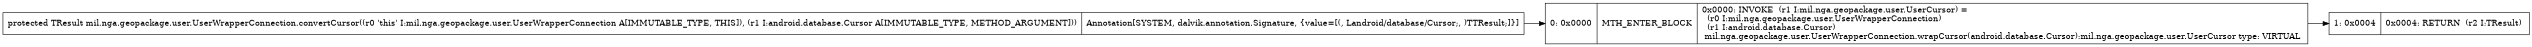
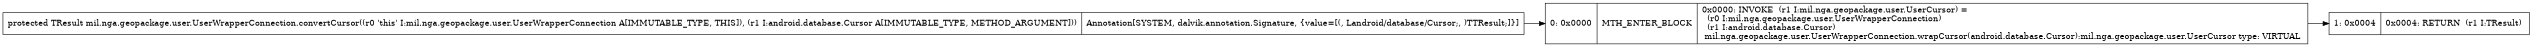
  digraph {
    rankdir=LR
    node [shape=record]
    n1 [label="{0\:\ 0x0000|MTH_ENTER_BLOCK\l|0x0000: INVOKE  (r1 I:mil.nga.geopackage.user.UserCursor) = \l  (r0 I:mil.nga.geopackage.user.UserWrapperConnection)\l  (r1 I:android.database.Cursor)\l mil.nga.geopackage.user.UserWrapperConnection.wrapCursor(android.database.Cursor):mil.nga.geopackage.user.UserCursor type: VIRTUAL \l}"]
-   n2 [label="{1\:\ 0x0004|0x0004: RETURN  (r2 I:TResult) \l}"]
+   n2 [label="{1\:\ 0x0004|0x0004: RETURN  (r1 I:TResult) \l}"]
    n3 [label="{protected TResult mil.nga.geopackage.user.UserWrapperConnection.convertCursor((r0 'this' I:mil.nga.geopackage.user.UserWrapperConnection A[IMMUTABLE_TYPE, THIS]), (r1 I:android.database.Cursor A[IMMUTABLE_TYPE, METHOD_ARGUMENT]))  | Annotation[SYSTEM, dalvik.annotation.Signature, \{value=[(, Landroid\/database\/Cursor;, )TTResult;]\}]\l}"]
    n1 -> n2
    n3 -> n1
  }
